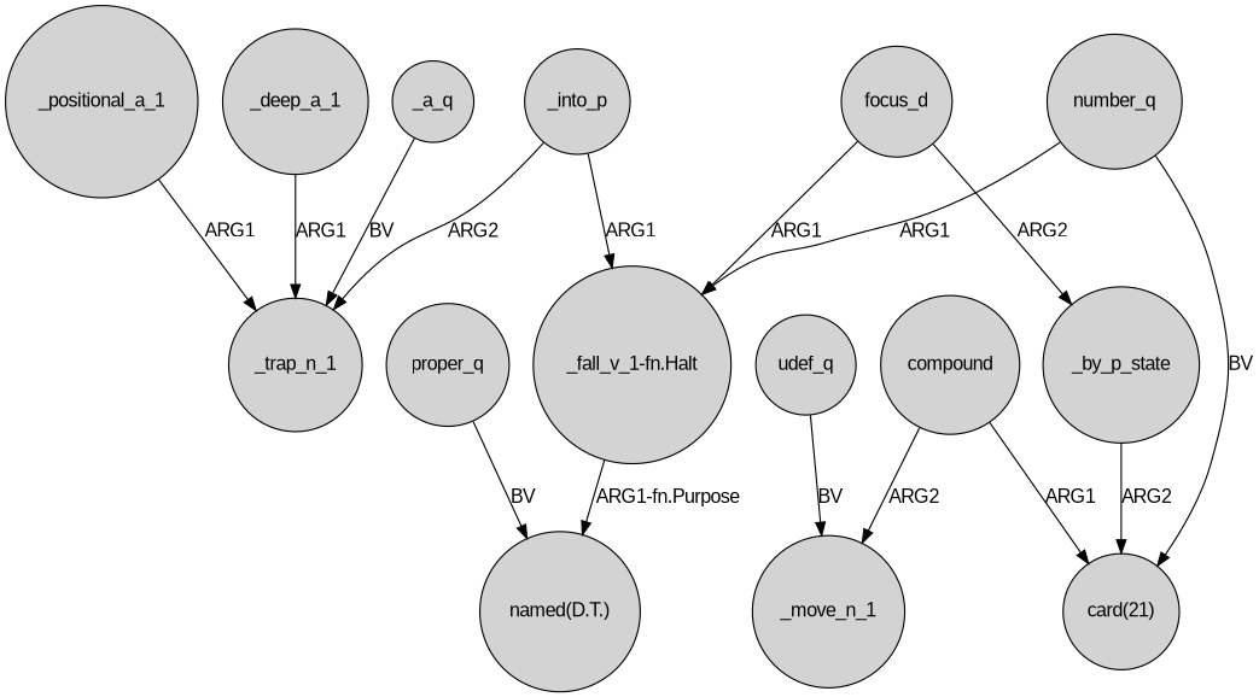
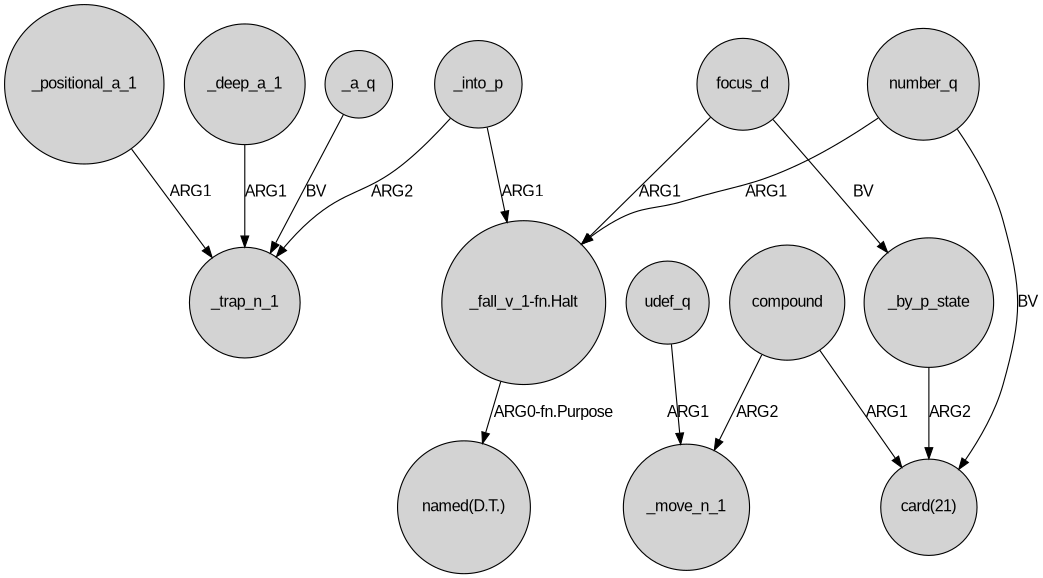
  digraph {
    fontname="Liberation Sans"
    node [fontname="Liberation Sans" shape=circle style=filled]
    edge [fontname="Liberation Sans"]
    _a_q
    _trap_n_1
    compound
    _move_n_1
    "card(21)"
    _deep_a_1
    _into_p
    "_fall_v_1-fn.Halt"
    "named(D.T.)"
-   proper_q
    _by_p_state
    _positional_a_1
    focus_d
    number_q
    udef_q
    _a_q -> _trap_n_1 [label=BV]
    compound -> _move_n_1 [label=ARG2]
    compound -> "card(21)" [label=ARG1]
    _deep_a_1 -> _trap_n_1 [label=ARG1]
    _into_p -> _trap_n_1 [label=ARG2]
    _into_p -> "_fall_v_1-fn.Halt" [label=ARG1]
-   "_fall_v_1-fn.Halt" -> "named(D.T.)" [label="ARG1-fn.Purpose"]
-   proper_q -> "named(D.T.)" [label=BV]
+   "_fall_v_1-fn.Halt" -> "named(D.T.)" [label="ARG0-fn.Purpose"]
    _by_p_state -> "card(21)" [label=ARG2]
    _positional_a_1 -> _trap_n_1 [label=ARG1]
    focus_d -> "_fall_v_1-fn.Halt" [label=ARG1]
-   focus_d -> _by_p_state [label=ARG2]
+   focus_d -> _by_p_state [label=BV]
    number_q -> "card(21)" [label=BV]
    number_q -> "_fall_v_1-fn.Halt" [label=ARG1]
-   udef_q -> _move_n_1 [label=BV]
+   udef_q -> _move_n_1 [label=ARG1]
  }
